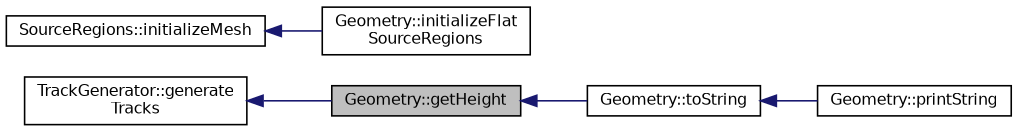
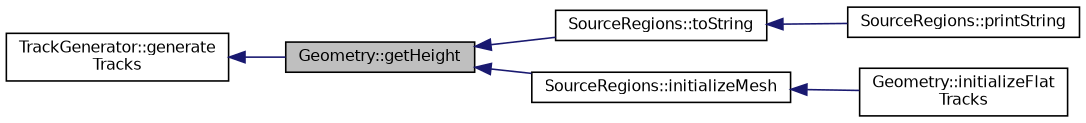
  digraph {
    rankdir=LR
    node [color=black fillcolor=white fontname=Helvetica fontsize=10 shape=record style=filled]
    edge [color=midnightblue dir=back fontname=Helvetica fontsize=10 labelfontname=Helvetica labelfontsize=10 style=solid]
    n1 [fillcolor=grey75 fontcolor=black height=0.2 label="Geometry::getHeight" width=0.4]
-   n2 [height=0.2 label="Geometry::toString" width=0.4]
+   n2 [height=0.2 label="SourceRegions::toString" width=0.4]
    n3 [height=0.2 label="SourceRegions::initializeMesh" width=0.4]
-   n4 [height=0.2 label="Geometry::printString" width=0.4]
-   n5 [height=0.2 label="Geometry::initializeFlat\lSourceRegions" width=0.4]
+   n4 [height=0.2 label="SourceRegions::printString" width=0.4]
+   n5 [height=0.2 label="Geometry::initializeFlat\lTracks" width=0.4]
    n6 [height=0.2 label="TrackGenerator::generate\lTracks" width=0.4]
    n1 -> n2
+   n1 -> n3
    n2 -> n4
    n3 -> n5
    n6 -> n1
  }
